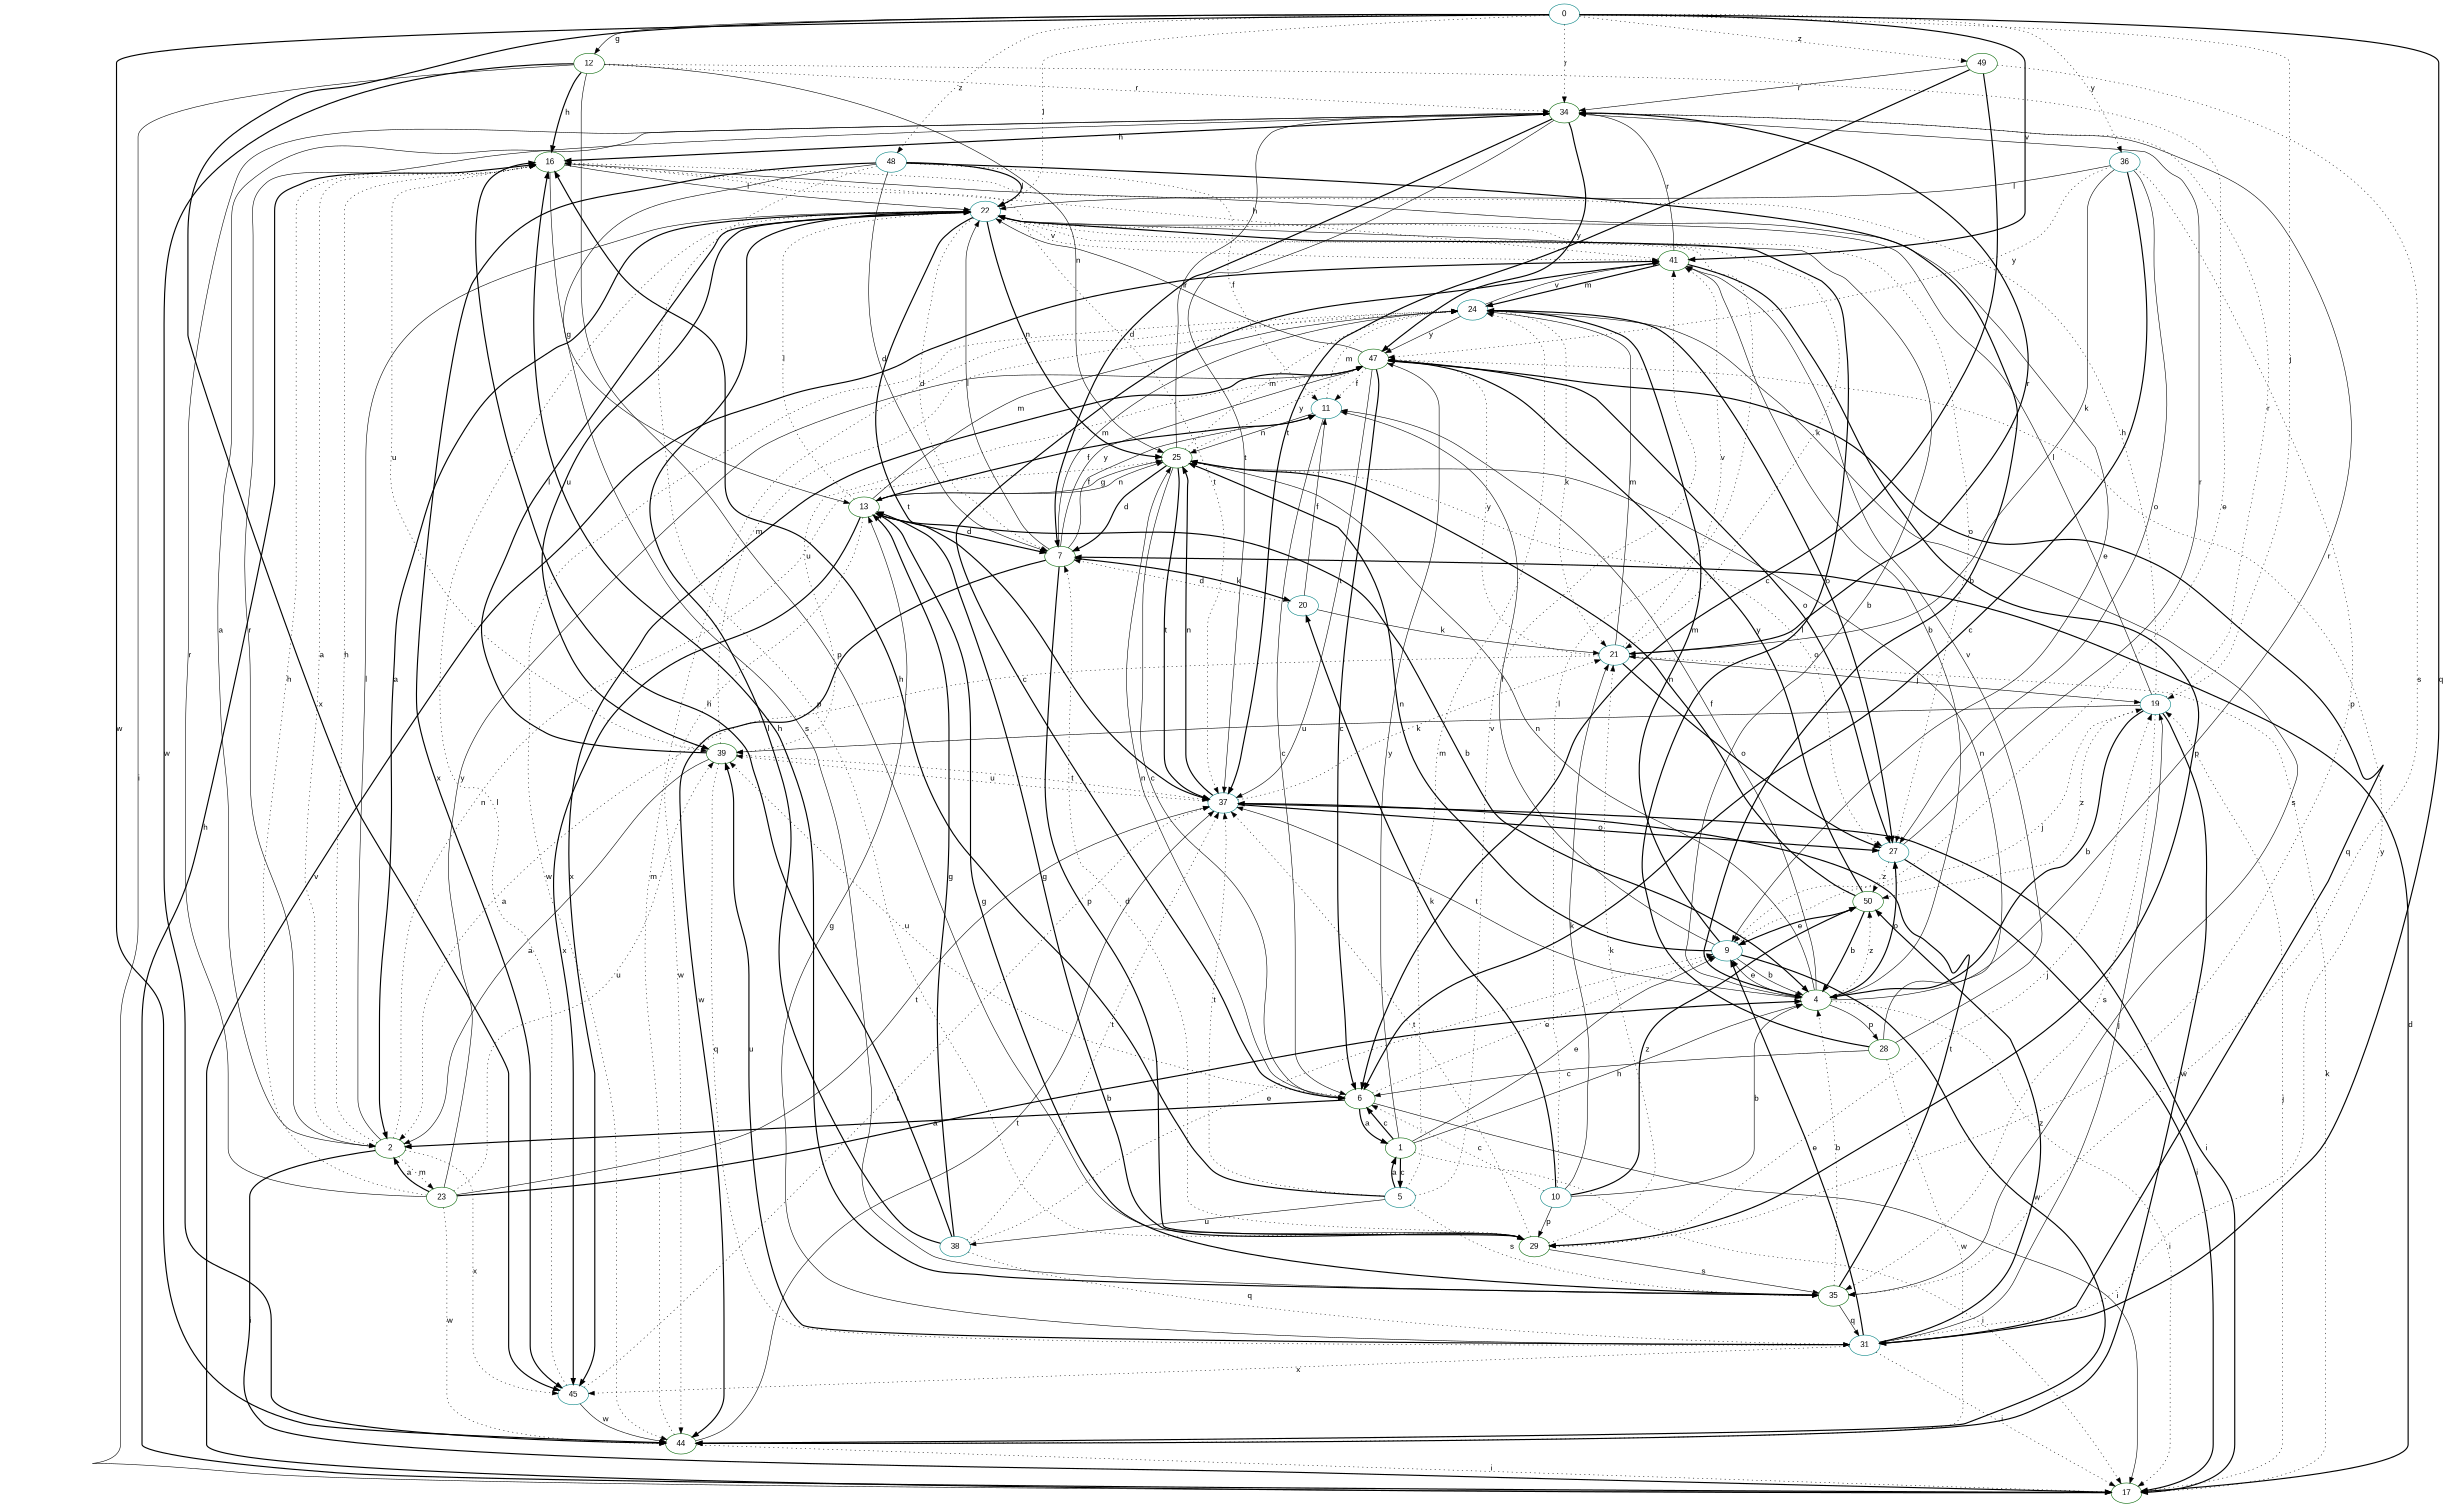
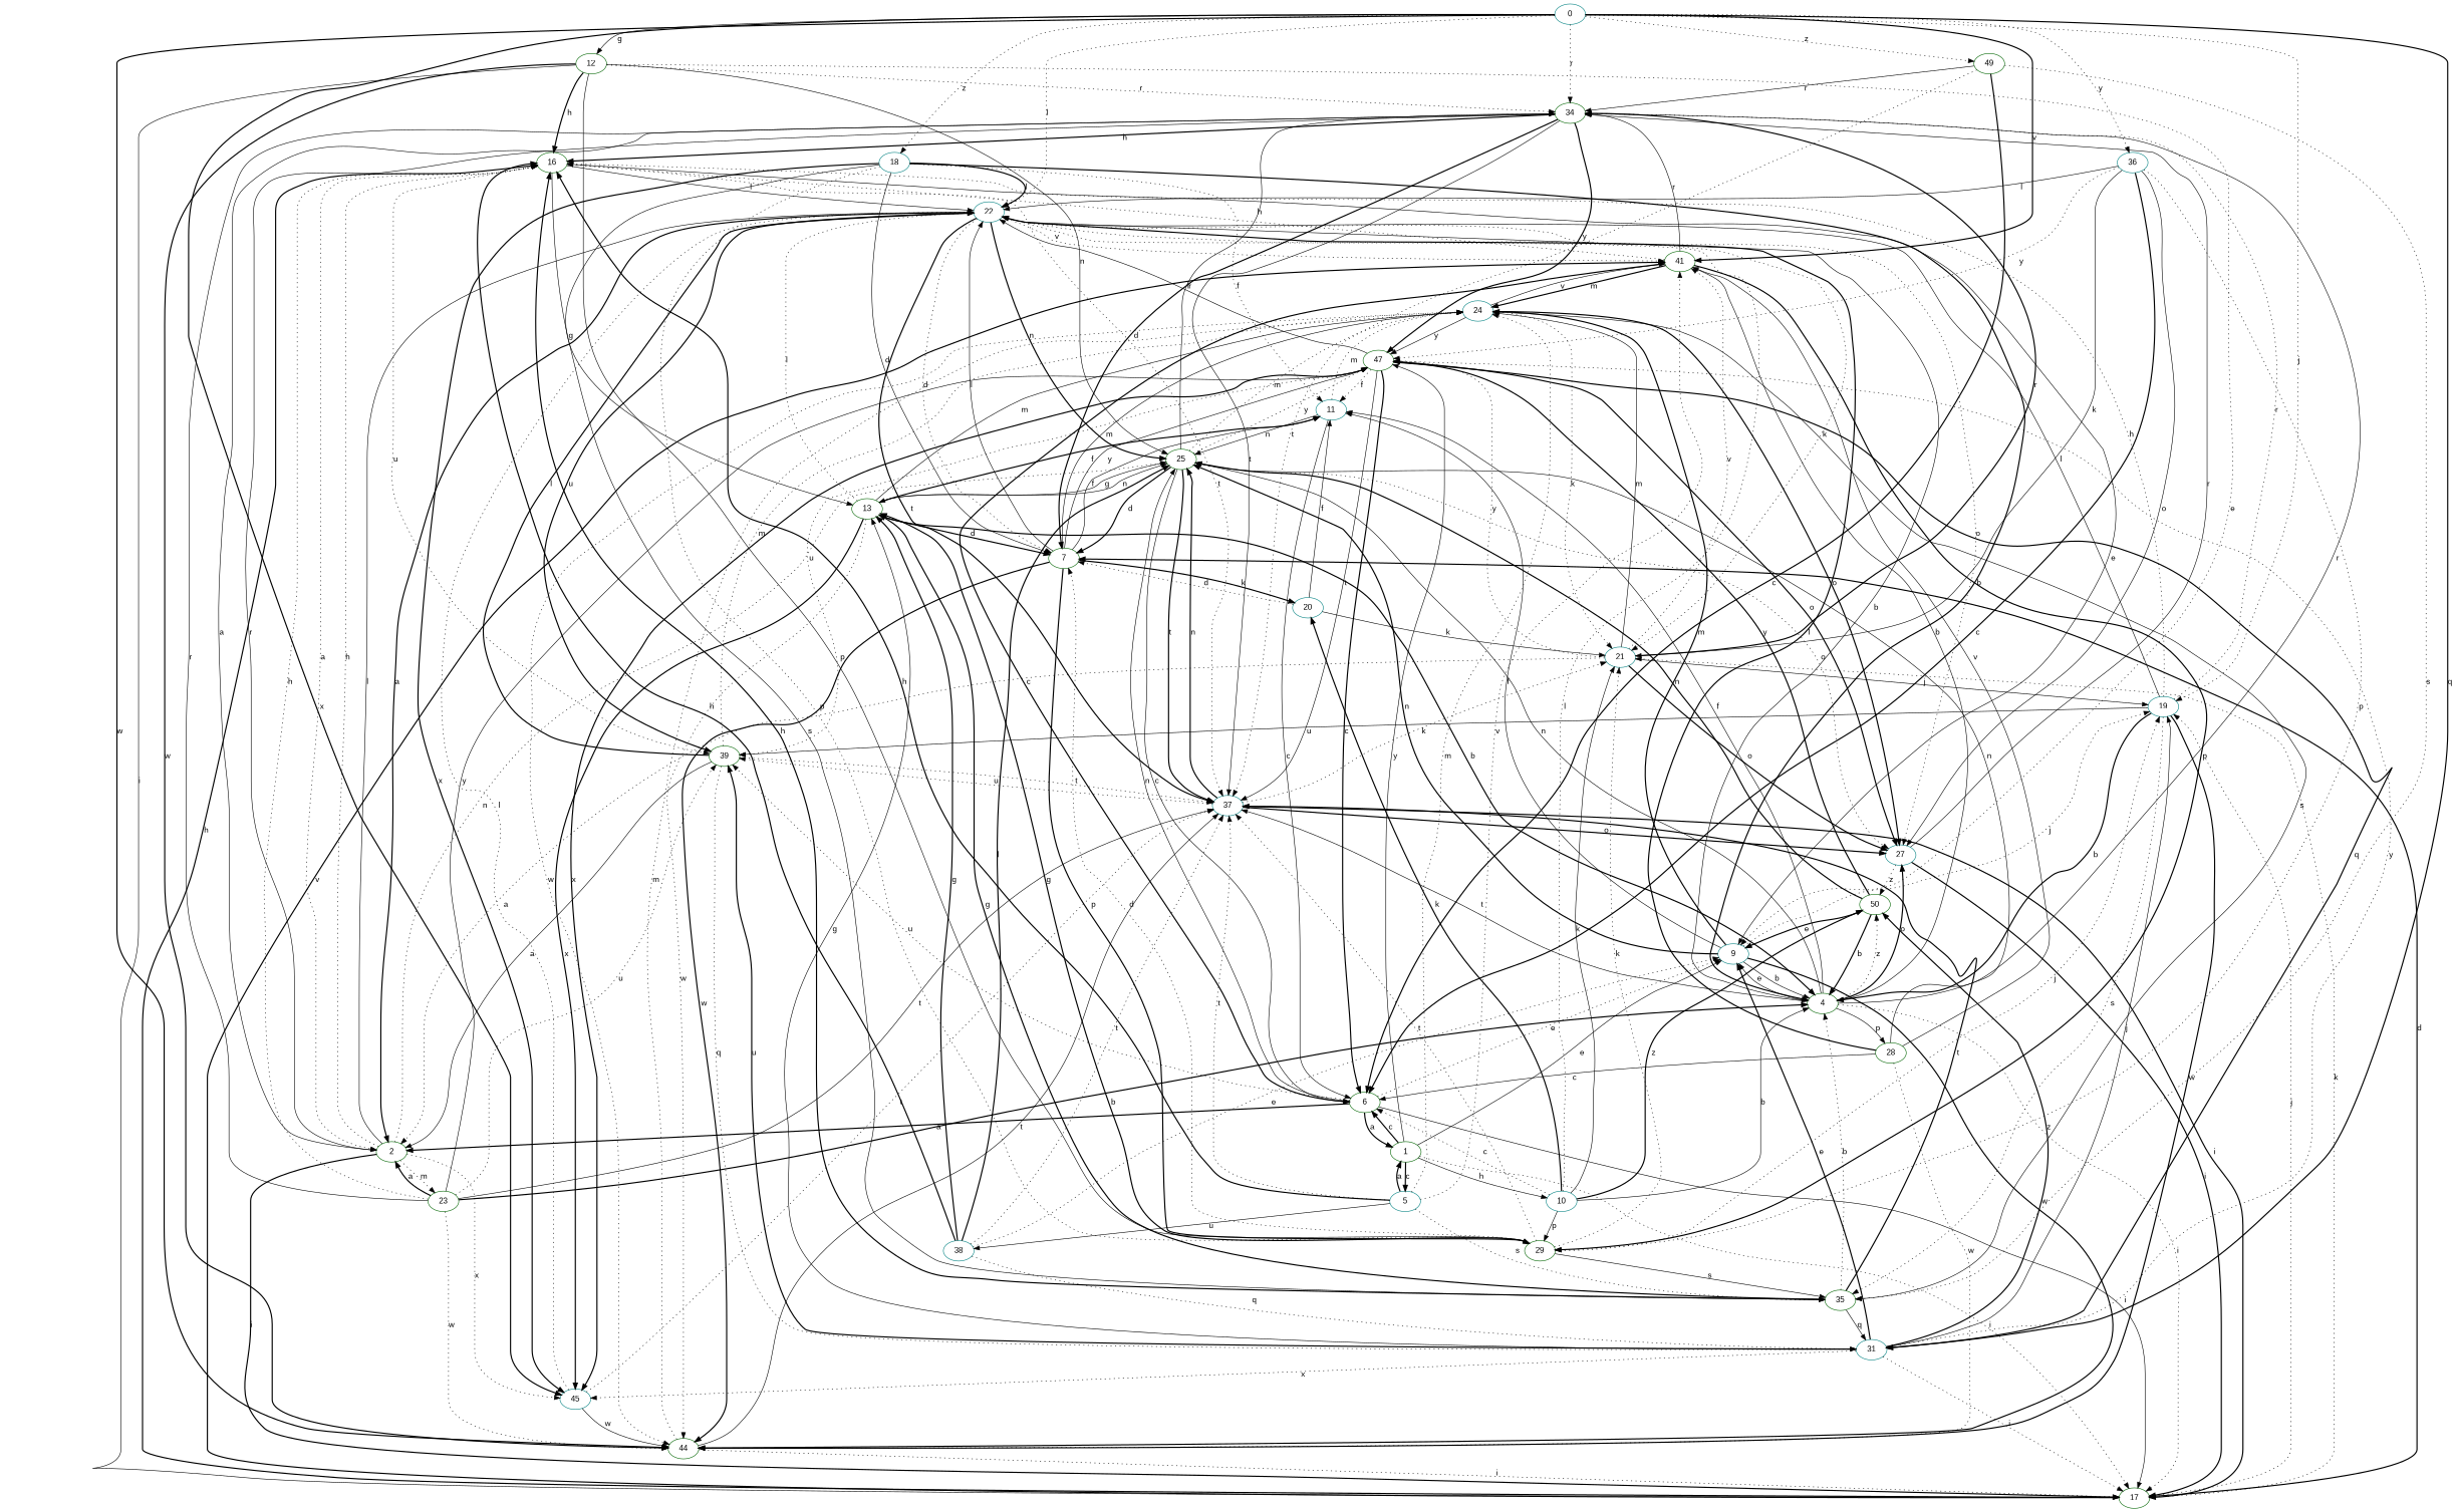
  strict digraph {
    fontname="Liberation Sans"
    node [color=darkgreen fontname="Liberation Sans"]
    edge [fontname="Liberation Sans" style=dotted]
    0 [color=teal]
    12
    19 [color=teal]
    22 [color=teal]
    31 [color=teal]
    34
    41
    44
    45 [color=teal]
    n10 [color=teal label=36]
-   48 [color=teal]
+   48 [color=teal label=18]
    49
    9 [color=teal]
    17
    16
    25
    29
    4
    50
    35
    39
    2
    27 [color=teal]
    37 [color=teal]
    7
    21 [color=teal]
    28
    6
    47
    13
    24 [color=teal]
    11 [color=teal]
    5 [color=teal]
    1
    n35 [color=teal label=10]
    38 [color=teal]
    20 [color=teal]
    23
    0 -> 12 [label=g style=solid]
    0 -> 19 [label=j]
    0 -> 22 [label=l]
    0 -> 31 [label=q style=bold]
    0 -> 34 [label=r]
    0 -> 41 [label=v style=bold]
    0 -> 44 [label=w style=bold]
    0 -> 45 [label=x style=bold]
    0 -> n10 [label=y]
    0 -> 48 [label=z]
    0 -> 49 [label=z]
    12 -> 34 [label=r]
    12 -> 44 [label=w style=bold]
    12 -> 9 [label=e]
    12 -> 17 [label=i style=solid]
    12 -> 16 [label=h style=bold]
    12 -> 25 [label=n style=solid]
    12 -> 29 [label=p style=solid]
    19 -> 22 [label=l style=solid]
    19 -> 34 [label=r]
    19 -> 44 [label=w style=bold]
    19 -> 16 [label=h]
    19 -> 4 [label=b style=bold]
-   19 -> 50 [label=z]
    19 -> 35 [label=s]
    19 -> 39 [label=u style=solid]
    22 -> 41 [label=v]
    22 -> 25 [label=n style=bold]
    22 -> 4 [label=b style=solid]
    22 -> 39 [label=u style=bold]
    22 -> 2 [label=a style=bold]
    22 -> 27 [label=o]
    22 -> 37 [label=t style=bold]
    22 -> 7 [label=d]
    22 -> 21 [label=k]
    31 -> 19 [label=j style=solid]
    31 -> 45 [label=x]
    31 -> 9 [label=e style=bold]
    31 -> 17 [label=i]
    31 -> 50 [label=z style=bold]
    31 -> 39 [label=u style=bold]
    31 -> 47 [label=y]
    31 -> 13 [label=g style=solid]
    34 -> 16 [label=h style=bold]
    34 -> 2 [label=a style=solid]
    34 -> 37 [label=t style=solid]
    34 -> 7 [label=d style=bold]
    34 -> 47 [label=y style=bold]
    41 -> 34 [label=r style=solid]
    41 -> 16 [label=h]
    41 -> 29 [label=p style=bold]
    41 -> 4 [label=b style=solid]
    41 -> 6 [label=c style=bold]
    41 -> 24 [label=m style=bold]
    44 -> 17 [label=i]
    44 -> 37 [label=t style=solid]
    44 -> 24 [label=m]
    45 -> 22 [label=l]
    45 -> 44 [label=w style=solid]
    45 -> 37 [label=t]
    n10 -> 22 [label=l style=solid]
    n10 -> 29 [label=p]
    n10 -> 27 [label=o style=solid]
    n10 -> 21 [label=k style=solid]
    n10 -> 6 [label=c style=bold]
    n10 -> 47 [label=y]
    48 -> 22 [label=l style=bold]
    48 -> 45 [label=x style=bold]
    48 -> 29 [label=p]
    48 -> 4 [label=b style=bold]
    48 -> 7 [label=d style=solid]
    48 -> 13 [label=g style=solid]
    48 -> 11 [label=f]
    49 -> 34 [label=r style=solid]
    49 -> 35 [label=s]
-   49 -> 37 [label=t style=bold]
+   49 -> 37 [label=t]
    49 -> 6 [label=c style=bold]
    9 -> 19 [label=j]
    9 -> 44 [label=w style=bold]
    9 -> 25 [label=n style=bold]
    9 -> 4 [label=b style=solid]
    9 -> 24 [label=m style=bold]
    9 -> 11 [label=f style=solid]
    17 -> 19 [label=j]
    17 -> 41 [label=v style=bold]
    17 -> 16 [label=h style=bold]
    17 -> 7 [label=d style=bold]
    17 -> 21 [label=k]
    16 -> 22 [label=l style=solid]
    16 -> 9 [label=e style=solid]
    16 -> 35 [label=s style=solid]
    16 -> 39 [label=u]
    16 -> 2 [label=a]
    16 -> 37 [label=t]
    25 -> 34 [label=r style=solid]
    25 -> 27 [label=o]
    25 -> 37 [label=t style=bold]
    25 -> 7 [label=d style=bold]
    25 -> 6 [label=c style=solid]
    25 -> 47 [label=y]
    25 -> 13 [label=g style=solid]
    25 -> 24 [label=m]
    29 -> 19 [label=j]
    29 -> 35 [label=s style=solid]
    29 -> 37 [label=t]
    29 -> 7 [label=d]
    29 -> 21 [label=k]
    29 -> 13 [label=g style=bold]
    4 -> 34 [label=r style=solid]
    4 -> 9 [label=e style=solid]
    4 -> 17 [label=i]
    4 -> 25 [label=n style=solid]
    4 -> 50 [label=z]
    4 -> 27 [label=o style=bold]
    4 -> 37 [label=t style=solid]
    4 -> 28 [label=p style=solid]
    4 -> 11 [label=f style=solid]
    50 -> 9 [label=e style=bold]
    50 -> 25 [label=n style=bold]
    50 -> 4 [label=b style=bold]
    50 -> 47 [label=y style=bold]
    35 -> 31 [label=q style=solid]
    35 -> 16 [label=h style=bold]
    35 -> 4 [label=b]
    35 -> 37 [label=t style=bold]
    35 -> 13 [label=g style=bold]
    39 -> 22 [label=l style=bold]
    39 -> 31 [label=q]
    39 -> 2 [label=a style=solid]
    39 -> 37 [label=t]
    39 -> 24 [label=m]
    2 -> 22 [label=l style=solid]
    2 -> 34 [label=r style=solid]
    2 -> 45 [label=x]
    2 -> 17 [label=i style=bold]
    2 -> 16 [label=h]
    2 -> 25 [label=n]
    2 -> 23 [label=m]
    27 -> 34 [label=r style=solid]
    27 -> 17 [label=i style=bold]
    27 -> 50 [label=z]
    37 -> 17 [label=i style=bold]
    37 -> 25 [label=n style=bold]
    37 -> 39 [label=u]
    37 -> 27 [label=o style=bold]
    37 -> 21 [label=k]
    7 -> 22 [label=l style=solid]
    7 -> 44 [label=w style=bold]
    7 -> 29 [label=p style=bold]
    7 -> 47 [label=y style=solid]
    7 -> 24 [label=m style=solid]
    7 -> 11 [label=f style=solid]
    7 -> 20 [label=k style=bold]
    21 -> 19 [label=j style=solid]
    21 -> 34 [label=r style=bold]
    21 -> 41 [label=v]
    21 -> 2 [label=a]
    21 -> 27 [label=o style=bold]
    21 -> 47 [label=y]
    21 -> 24 [label=m style=solid]
    28 -> 22 [label=l style=bold]
    28 -> 41 [label=v style=solid]
    28 -> 44 [label=w]
    28 -> 25 [label=n style=solid]
    28 -> 6 [label=c style=solid]
    6 -> 9 [label=e]
    6 -> 17 [label=i style=solid]
    6 -> 25 [label=n style=solid]
    6 -> 39 [label=u]
    6 -> 2 [label=a style=bold]
    6 -> 1 [label=a style=bold]
    47 -> 22 [label=l style=solid]
    47 -> 31 [label=q style=bold]
    47 -> 45 [label=x style=bold]
    47 -> 39 [label=u]
    47 -> 27 [label=o style=bold]
    47 -> 37 [label=t style=solid]
    47 -> 6 [label=c style=bold]
    47 -> 11 [label=f]
    13 -> 22 [label=l]
    13 -> 44 [label=w]
    13 -> 45 [label=x style=bold]
    13 -> 25 [label=n style=solid]
    13 -> 4 [label=b style=bold]
    13 -> 7 [label=d style=bold]
    13 -> 24 [label=m style=solid]
    13 -> 11 [label=f style=bold]
    24 -> 41 [label=v style=solid]
    24 -> 44 [label=w]
    24 -> 35 [label=s style=solid]
    24 -> 27 [label=o style=bold]
    24 -> 21 [label=k]
    24 -> 47 [label=y style=solid]
    11 -> 25 [label=n style=solid]
    11 -> 6 [label=c style=solid]
    11 -> 24 [label=m]
    5 -> 41 [label=v]
    5 -> 16 [label=h style=bold]
    5 -> 35 [label=s]
    5 -> 37 [label=t]
    5 -> 24 [label=m]
    5 -> 1 [label=a style=bold]
    5 -> 38 [label=u style=solid]
    1 -> 9 [label=e style=solid]
    1 -> 17 [label=i]
    1 -> 6 [label=c style=bold]
    1 -> 47 [label=y style=solid]
    1 -> 5 [label=c style=bold]
-   1 -> 4 [label=h style=solid]
+   1 -> n35 [label=h style=solid]
    n35 -> 22 [label=l]
    n35 -> 29 [label=p style=solid]
    n35 -> 4 [label=b style=solid]
    n35 -> 50 [label=z style=bold]
    n35 -> 21 [label=k style=solid]
    n35 -> 6 [label=c]
    n35 -> 20 [label=k style=bold]
-   38 -> 22 [label=l style=bold]
+   38 -> 25 [label=l style=bold]
    38 -> 31 [label=q]
    38 -> 9 [label=e]
    38 -> 16 [label=h style=bold]
    38 -> 37 [label=t]
    38 -> 13 [label=g style=bold]
    20 -> 7 [label=d]
    20 -> 21 [label=k style=solid]
    20 -> 11 [label=f style=solid]
    23 -> 34 [label=r style=solid]
    23 -> 44 [label=w]
    23 -> 16 [label=h]
    23 -> 4 [label=b style=bold]
    23 -> 39 [label=u]
    23 -> 2 [label=a style=bold]
    23 -> 37 [label=t style=solid]
    23 -> 47 [label=y style=solid]
  }
